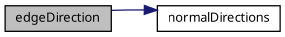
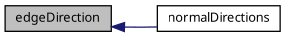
  digraph {
    rankdir=LR
    fontname="Noto Sans"
    node [color=black fontname="Noto Sans" fontsize=10 shape=record]
    n1 [fillcolor=grey75 fontcolor=black height=0.2 label=edgeDirection style=filled width=0.4]
    n2 [height=0.2 label=normalDirections width=0.4]
-   n2 -> n1 [color=midnightblue dir=back fontname="Noto Sans" fontsize=10 labelfontname=Helvetica labelfontsize=10 style=solid]
+   n1 -> n2 [color=midnightblue dir=back fontname="Noto Sans" fontsize=10 labelfontname=Helvetica labelfontsize=10 style=solid]
  }
